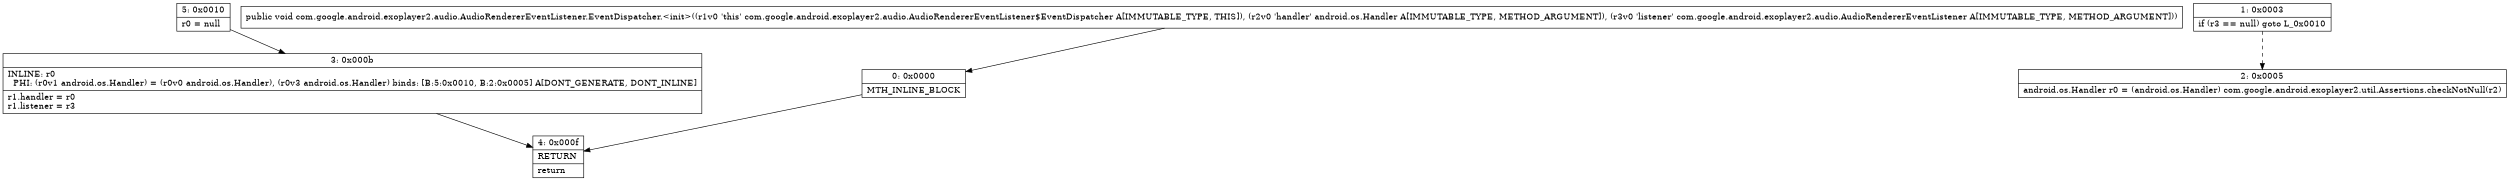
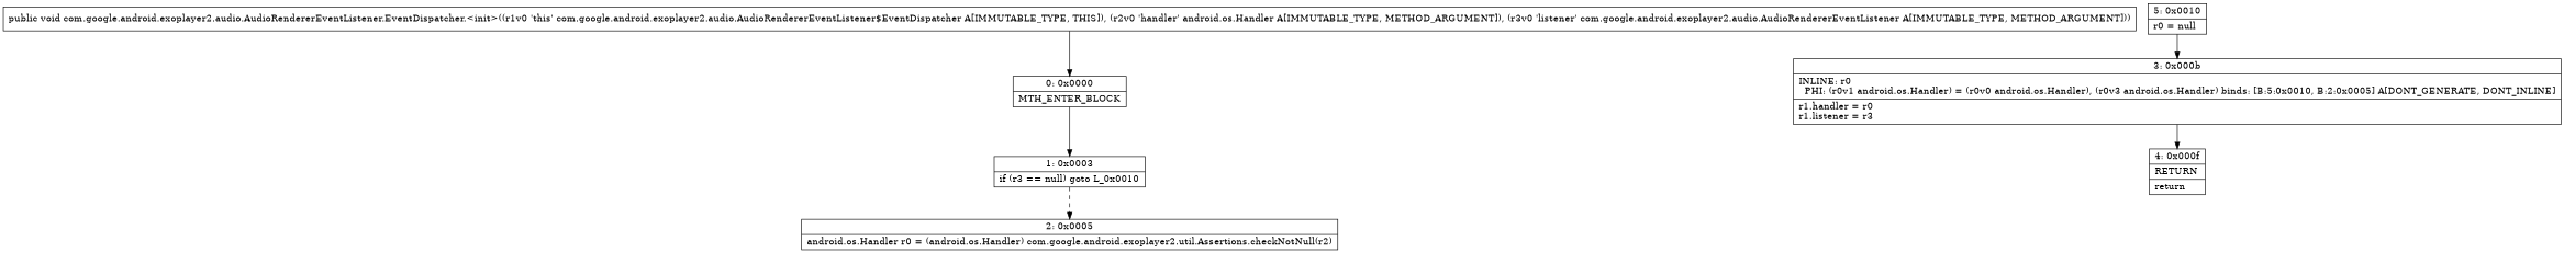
  digraph {
    node [shape=record]
-   n1 [label="{0\:\ 0x0000|MTH_INLINE_BLOCK\l}"]
+   n1 [label="{0\:\ 0x0000|MTH_ENTER_BLOCK\l}"]
    n2 [label="{1\:\ 0x0003|if (r3 == null) goto L_0x0010\l}"]
    n3 [label="{2\:\ 0x0005|android.os.Handler r0 = (android.os.Handler) com.google.android.exoplayer2.util.Assertions.checkNotNull(r2)\l}"]
    n4 [label="{5\:\ 0x0010|r0 = null\l}"]
    n5 [label="{3\:\ 0x000b|INLINE: r0 \l  PHI: (r0v1 android.os.Handler) = (r0v0 android.os.Handler), (r0v3 android.os.Handler) binds: [B:5:0x0010, B:2:0x0005] A[DONT_GENERATE, DONT_INLINE]\l|r1.handler = r0\lr1.listener = r3\l}"]
    n6 [label="{4\:\ 0x000f|RETURN\l|return\l}"]
    n7 [label="{public void com.google.android.exoplayer2.audio.AudioRendererEventListener.EventDispatcher.\<init\>((r1v0 'this' com.google.android.exoplayer2.audio.AudioRendererEventListener$EventDispatcher A[IMMUTABLE_TYPE, THIS]), (r2v0 'handler' android.os.Handler A[IMMUTABLE_TYPE, METHOD_ARGUMENT]), (r3v0 'listener' com.google.android.exoplayer2.audio.AudioRendererEventListener A[IMMUTABLE_TYPE, METHOD_ARGUMENT])) }"]
-   n1 -> n6
+   n1 -> n2
    n2 -> n3 [style=dashed]
    n4 -> n5
    n5 -> n6
    n7 -> n1
  }
